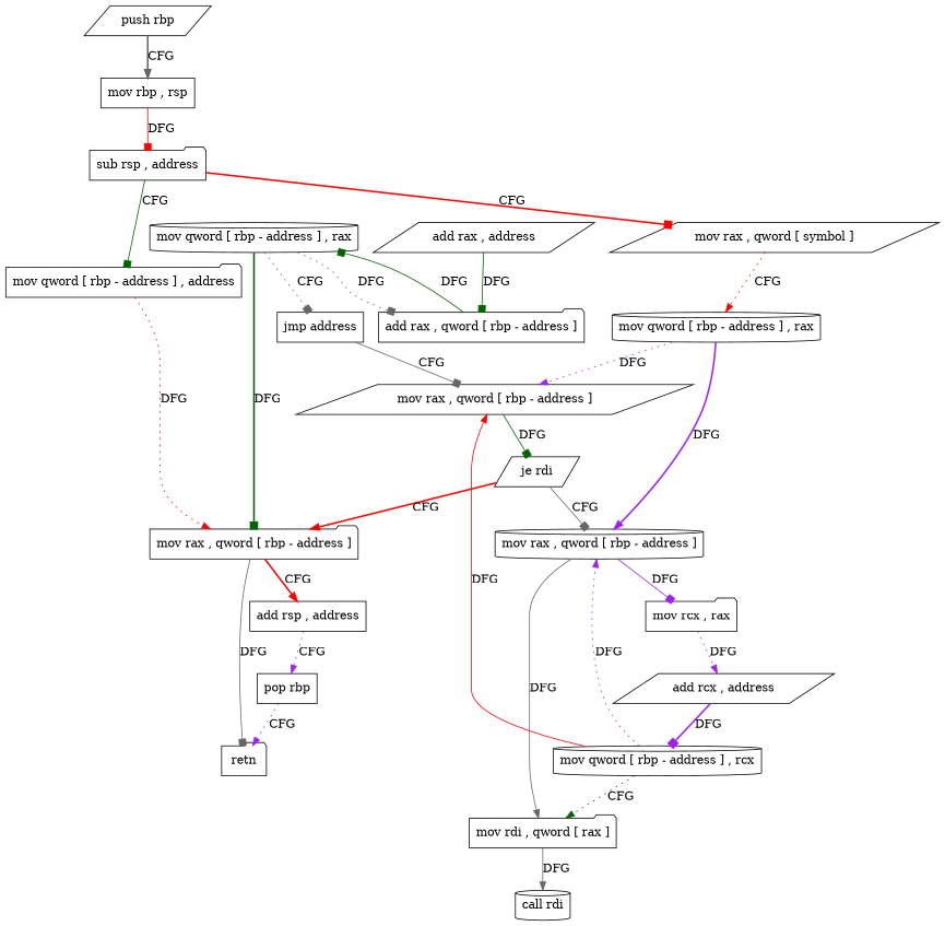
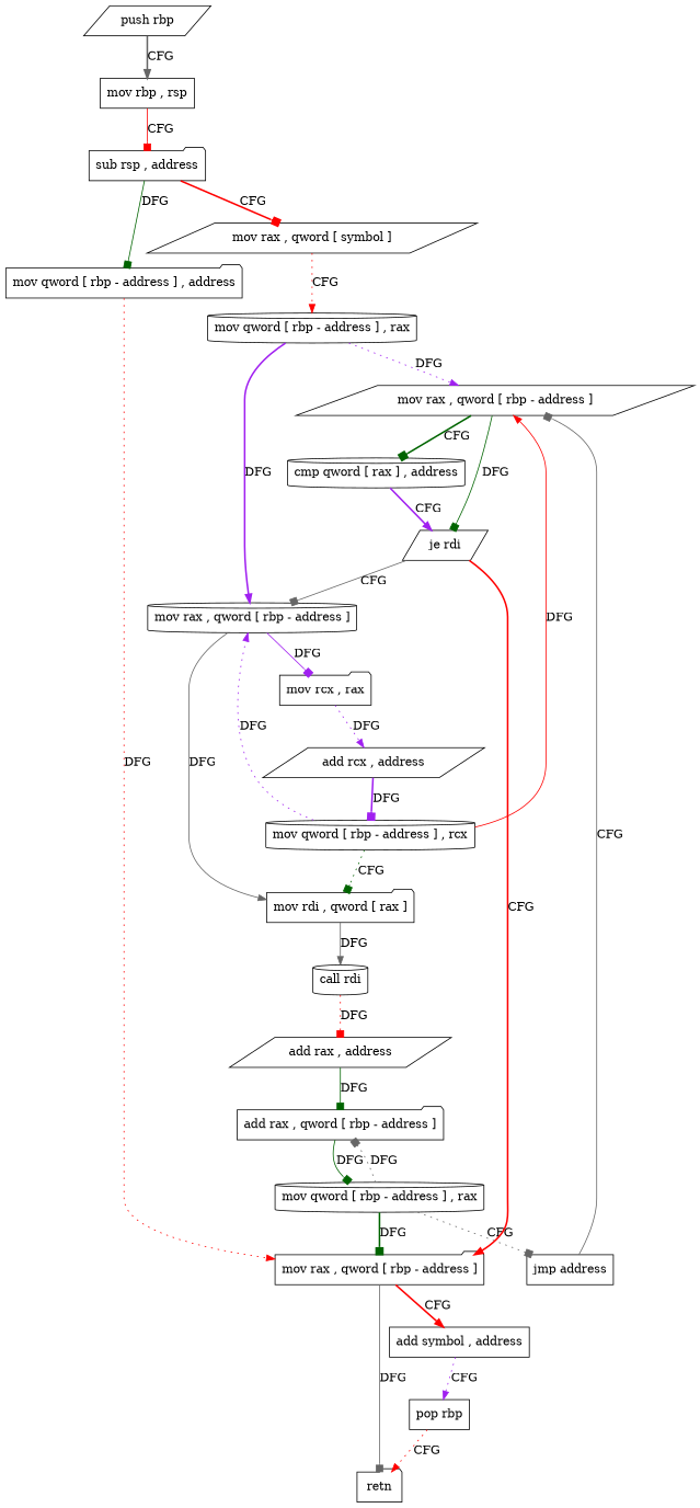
  digraph {
    node [shape=folder]
    edge [arrowhead=box color=red style=solid]
    n1 [label="push rbp" shape=parallelogram]
    n2 [label="mov rbp , rsp" shape=box]
    n3 [label="sub rsp , address"]
    n4 [label="mov qword [ rbp - address ] , address"]
    n5 [label="mov rax , qword [ symbol ]" shape=parallelogram]
    n6 [label="mov rax , qword [ rbp - address ]"]
    n7 [label="mov qword [ rbp - address ] , rax" shape=cylinder]
-   n8 [label="add rsp , address" shape=box]
+   n8 [label="add symbol , address" shape=box]
    n9 [label=retn]
    n10 [label="add rax , qword [ rbp - address ]"]
    n11 [label="mov qword [ rbp - address ] , rax" shape=cylinder]
    n12 [label="mov rax , qword [ rbp - address ]" shape=parallelogram]
    n13 [label="mov rax , qword [ rbp - address ]" shape=cylinder]
+   n14 [label="cmp qword [ rax ] , address" shape=cylinder]
    n15 [label="je rdi" shape=parallelogram]
    n16 [label="mov rcx , rax"]
    n17 [label="mov rdi , qword [ rax ]"]
    n18 [label="pop rbp" shape=box]
    n19 [label="add rcx , address" shape=parallelogram]
    n20 [label="call rdi" shape=cylinder]
    n21 [label="mov qword [ rbp - address ] , rcx" shape=cylinder]
    n22 [label="add rax , address" shape=parallelogram]
    n23 [label="jmp address" shape=box]
    n1 -> n2 [arrowhead=normal color=gray40 label=CFG style=bold]
-   n2 -> n3 [label=DFG]
-   n3 -> n4 [color=darkgreen label=CFG]
+   n2 -> n3 [label=CFG]
+   n3 -> n4 [color=darkgreen label=DFG]
    n3 -> n5 [label=CFG style=bold]
    n4 -> n6 [arrowhead=normal label=DFG style=dotted]
    n5 -> n7 [arrowhead=normal label=CFG style=dotted]
    n6 -> n8 [arrowhead=normal label=CFG style=bold]
    n6 -> n9 [color=gray40 label=DFG]
    n7 -> n12 [arrowhead=normal color=purple label=DFG style=dotted]
    n7 -> n13 [arrowhead=normal color=purple label=DFG style=bold]
    n8 -> n18 [arrowhead=normal color=purple label=CFG style=dotted]
    n10 -> n11 [color=darkgreen label=DFG]
    n11 -> n6 [color=darkgreen label=DFG style=bold]
    n11 -> n10 [color=gray40 label=DFG style=dotted]
    n11 -> n23 [color=gray40 label=CFG style=dotted]
+   n12 -> n14 [color=darkgreen label=CFG style=bold]
    n12 -> n15 [color=darkgreen label=DFG]
    n13 -> n16 [color=purple label=DFG]
    n13 -> n17 [arrowhead=normal color=gray40 label=DFG]
+   n14 -> n15 [arrowhead=normal color=purple label=CFG style=bold]
    n15 -> n6 [arrowhead=normal label=CFG style=bold]
    n15 -> n13 [color=gray40 label=CFG]
    n16 -> n19 [arrowhead=normal color=purple label=DFG style=dotted]
    n17 -> n20 [arrowhead=normal color=gray40 label=DFG]
-   n18 -> n9 [arrowhead=normal color=purple label=CFG style=dotted]
+   n18 -> n9 [arrowhead=normal label=CFG style=dotted]
    n19 -> n21 [color=purple label=DFG style=bold]
+   n20 -> n22 [label=DFG style=dotted]
    n21 -> n12 [arrowhead=normal label=DFG]
    n21 -> n13 [arrowhead=normal color=purple label=DFG style=dotted]
-   n21 -> n17 [arrowhead=normal color=darkgreen label=CFG style=dotted]
+   n21 -> n17 [color=darkgreen label=CFG style=dotted]
    n22 -> n10 [color=darkgreen label=DFG]
    n23 -> n12 [color=gray40 label=CFG]
  }
